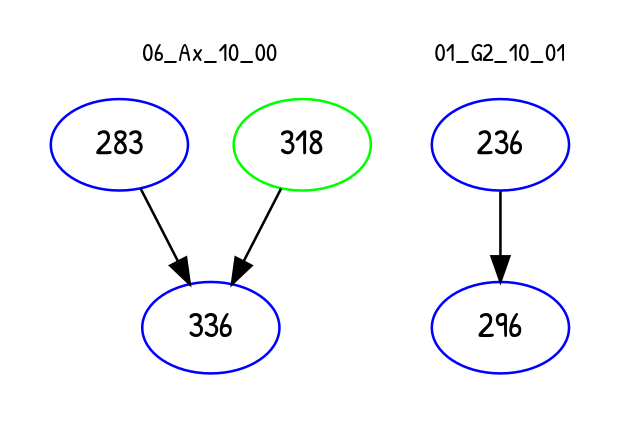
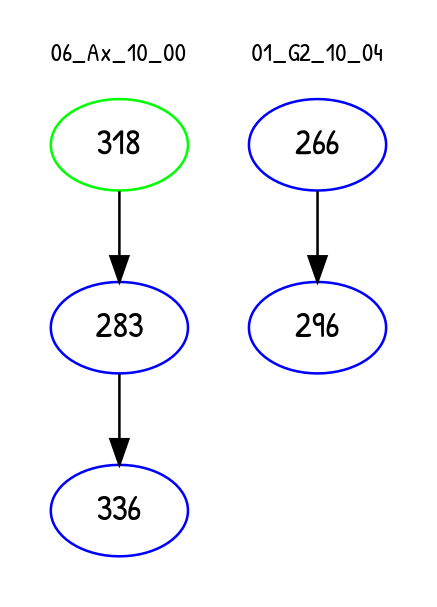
  digraph {
    fontname="Patrick Hand"
    node [color=blue fontname="Patrick Hand"]
    edge [color=black fontname="Patrick Hand"]
    n1 [color=green label=318]
    n2 [label=283]
    n3 [label=336]
-   n4 [label=236]
+   n4 [label=266]
    n5 [label=296]
    subgraph cluster_1 {
      color=white
      fontsize=10
      label="06_Ax_10_00"
      n1
      n2
      n3
    }
    subgraph cluster_2 {
      color=white
      fontsize=10
-     label="01_G2_10_01"
+     label="01_G2_10_04"
      n4
      n5
    }
-   n1 -> n3
+   n1 -> n2
    n2 -> n3
    n4 -> n5
  }
